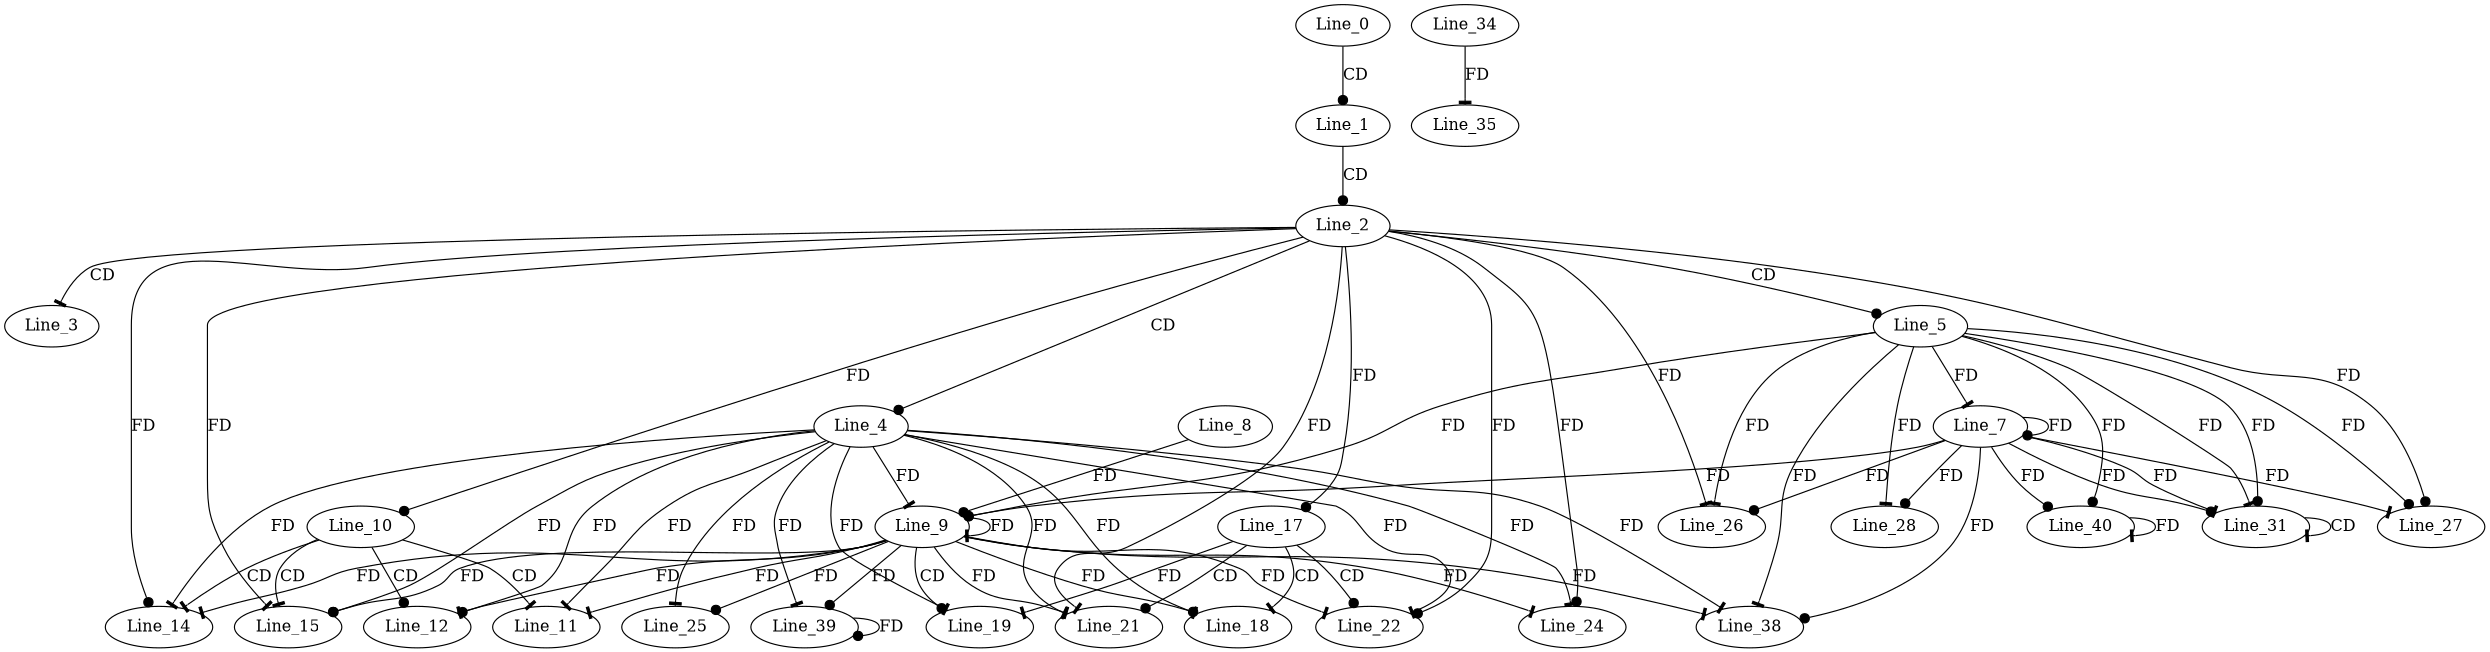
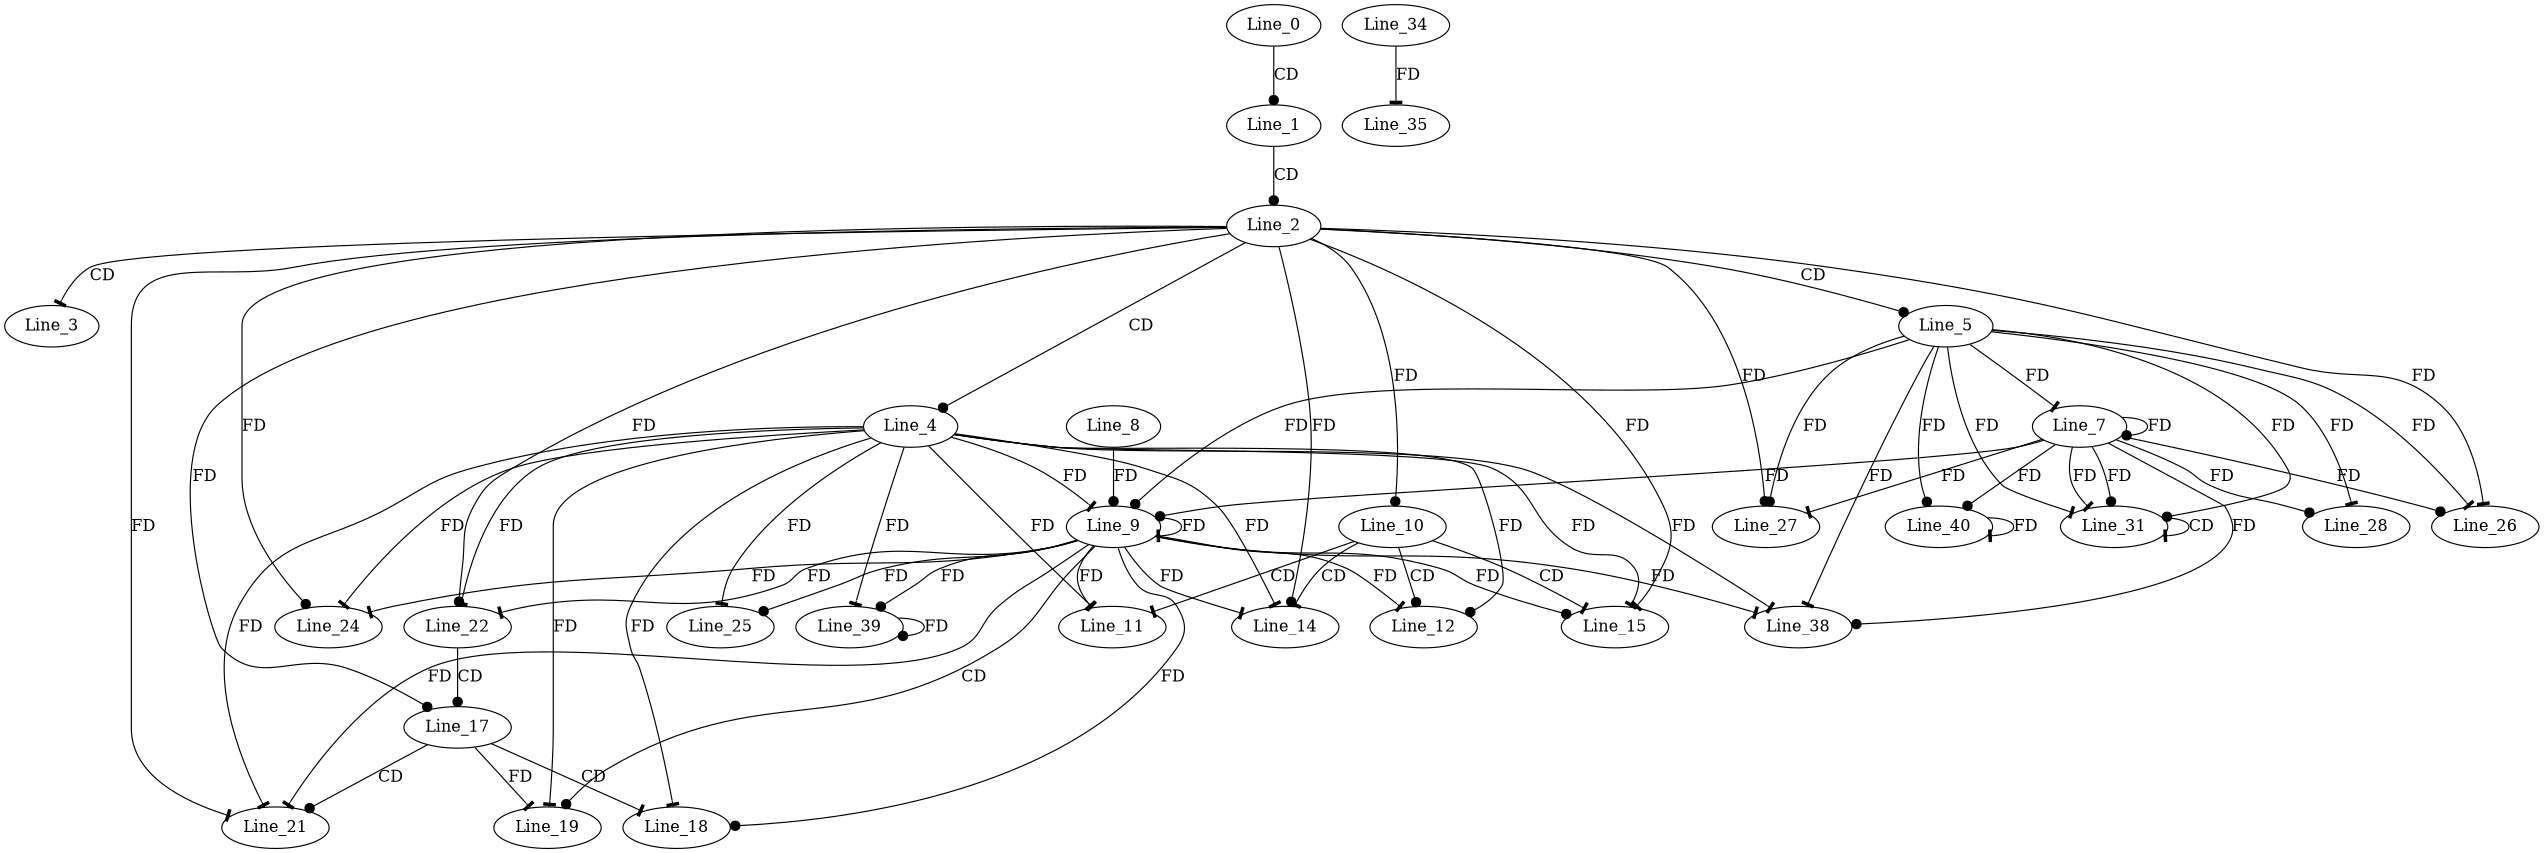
  digraph {
    edge [arrowhead=tee]
    Line_0
    Line_1
    Line_2
    Line_3
    Line_4
    Line_5
    Line_10
    Line_14
    Line_15
    Line_17
    Line_21
    Line_22
    Line_24
    Line_26
    Line_27
    Line_9
    Line_11
    Line_12
    Line_18
    Line_19
    Line_25
    Line_38
    Line_39
    Line_7
    Line_28
    Line_31
    Line_40
    Line_8
    Line_34
    Line_35
    Line_0 -> Line_1 [arrowhead=dot label=CD]
    Line_1 -> Line_2 [arrowhead=dot label=CD]
    Line_2 -> Line_3 [label=CD]
    Line_2 -> Line_4 [arrowhead=dot label=CD]
    Line_2 -> Line_5 [arrowhead=dot label=CD]
    Line_2 -> Line_10 [arrowhead=dot label=FD]
    Line_2 -> Line_14 [arrowhead=dot label=FD]
    Line_2 -> Line_15 [label=FD]
    Line_2 -> Line_17 [arrowhead=dot label=FD]
    Line_2 -> Line_21 [label=FD]
    Line_2 -> Line_22 [arrowhead=dot label=FD]
    Line_2 -> Line_24 [arrowhead=dot label=FD]
    Line_2 -> Line_26 [label=FD]
    Line_2 -> Line_27 [arrowhead=dot label=FD]
    Line_4 -> Line_14 [label=FD]
-   Line_4 -> Line_15 [arrowhead=dot label=FD]
+   Line_4 -> Line_15 [label=FD]
    Line_4 -> Line_21 [label=FD]
    Line_4 -> Line_22 [label=FD]
    Line_4 -> Line_24 [label=FD]
    Line_4 -> Line_9 [label=FD]
    Line_4 -> Line_11 [label=FD]
    Line_4 -> Line_12 [arrowhead=dot label=FD]
    Line_4 -> Line_18 [label=FD]
    Line_4 -> Line_19 [label=FD]
    Line_4 -> Line_25 [label=FD]
    Line_4 -> Line_38 [label=FD]
    Line_4 -> Line_39 [label=FD]
    Line_5 -> Line_26 [label=FD]
    Line_5 -> Line_27 [arrowhead=dot label=FD]
    Line_5 -> Line_9 [arrowhead=dot label=FD]
    Line_5 -> Line_38 [label=FD]
    Line_5 -> Line_7 [label=FD]
    Line_5 -> Line_28 [label=FD]
    Line_5 -> Line_31 [label=FD]
    Line_5 -> Line_31 [arrowhead=dot label=FD]
    Line_5 -> Line_40 [arrowhead=dot label=FD]
    Line_10 -> Line_14 [label=CD]
    Line_10 -> Line_15 [label=CD]
    Line_10 -> Line_11 [label=CD]
    Line_10 -> Line_12 [arrowhead=dot label=CD]
    Line_17 -> Line_21 [arrowhead=dot label=CD]
-   Line_17 -> Line_22 [arrowhead=dot label=CD]
+   Line_22 -> Line_17 [arrowhead=dot label=CD]
    Line_17 -> Line_18 [label=CD]
    Line_17 -> Line_19 [label=FD]
    Line_9 -> Line_14 [label=FD]
    Line_9 -> Line_15 [arrowhead=dot label=FD]
    Line_9 -> Line_21 [label=FD]
    Line_9 -> Line_22 [label=FD]
    Line_9 -> Line_24 [label=FD]
    Line_9 -> Line_9 [label=FD]
    Line_9 -> Line_11 [label=FD]
    Line_9 -> Line_12 [label=FD]
    Line_9 -> Line_18 [arrowhead=dot label=FD]
    Line_9 -> Line_19 [arrowhead=dot label=CD]
    Line_9 -> Line_25 [arrowhead=dot label=FD]
    Line_9 -> Line_38 [label=FD]
    Line_9 -> Line_39 [arrowhead=dot label=FD]
    Line_39 -> Line_39 [arrowhead=dot label=FD]
    Line_7 -> Line_26 [arrowhead=dot label=FD]
    Line_7 -> Line_27 [label=FD]
    Line_7 -> Line_9 [arrowhead=dot label=FD]
    Line_7 -> Line_38 [arrowhead=dot label=FD]
    Line_7 -> Line_7 [arrowhead=dot label=FD]
    Line_7 -> Line_28 [arrowhead=dot label=FD]
    Line_7 -> Line_31 [arrowhead=dot label=FD]
    Line_7 -> Line_31 [label=FD]
    Line_7 -> Line_40 [arrowhead=dot label=FD]
    Line_31 -> Line_31 [label=CD]
    Line_40 -> Line_40 [label=FD]
    Line_8 -> Line_9 [arrowhead=dot label=FD]
    Line_34 -> Line_35 [label=FD]
  }
